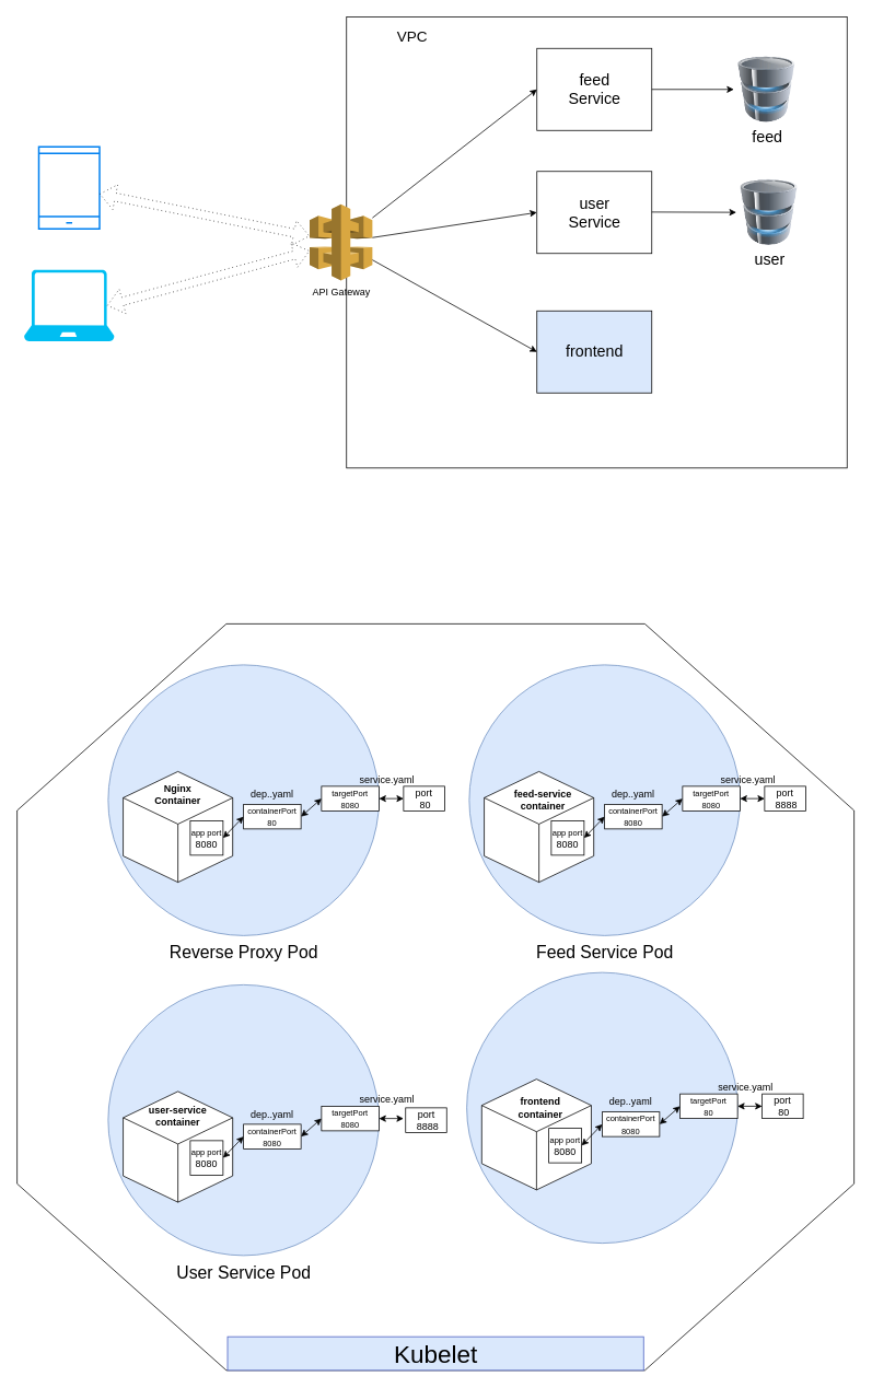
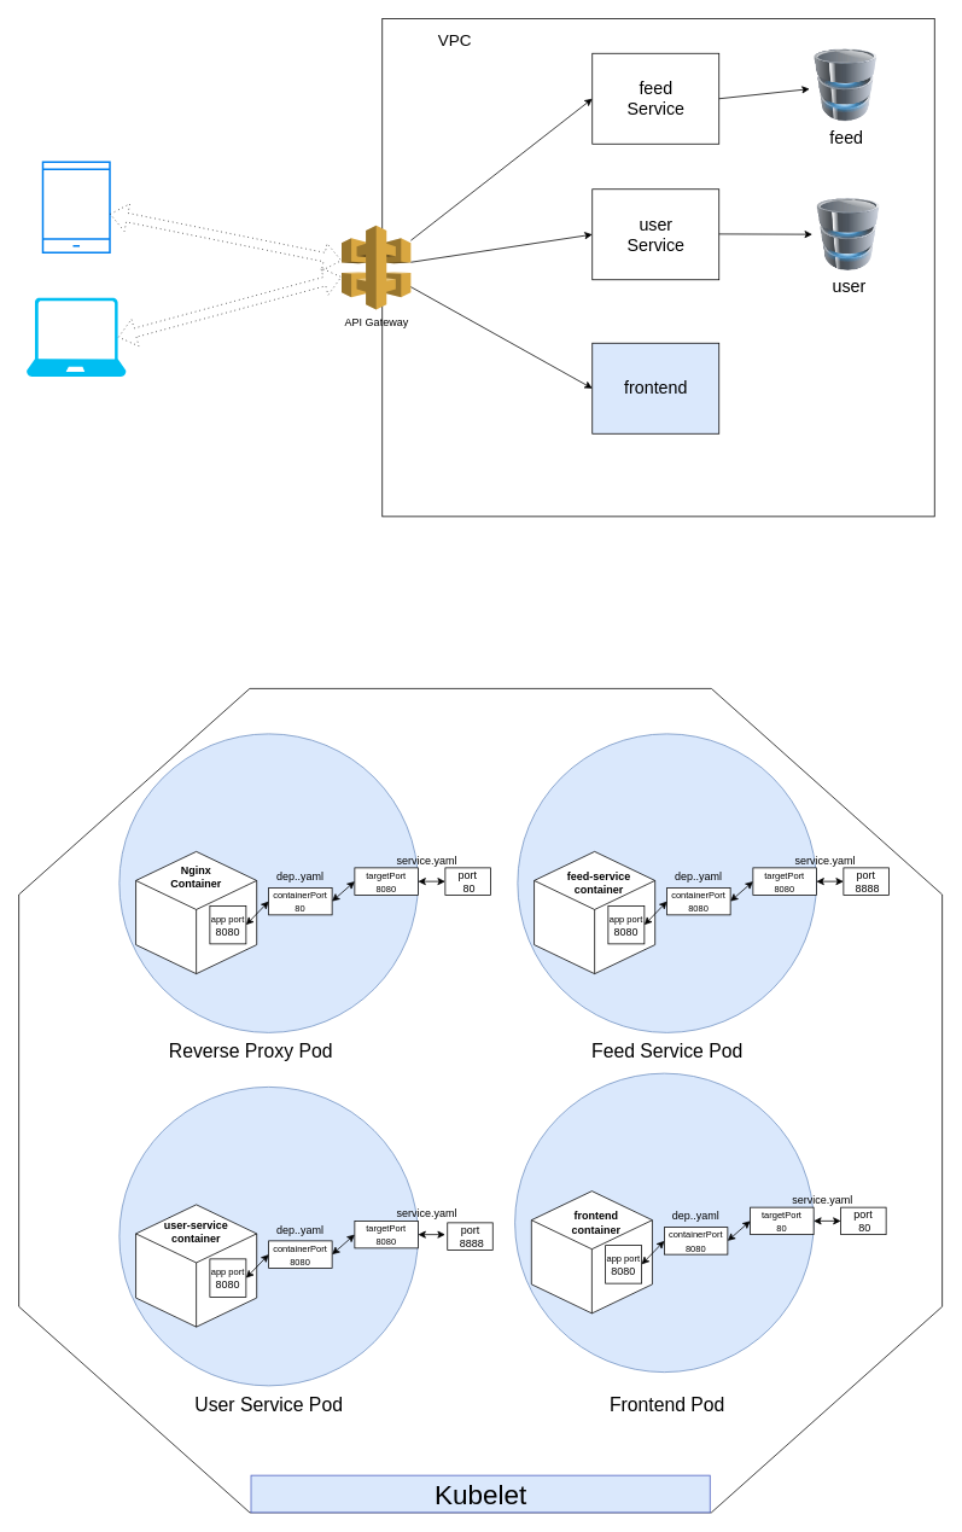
  <mxCell id="0" />
  <mxCell id="1" parent="0" />
  <mxCell id="2" value="" style="rounded=0;whiteSpace=wrap;html=1;fillColor=none;" parent="1" vertex="1"><mxGeometry x="421.5" y="20" width="610" height="550" as="geometry" /></mxCell>
  <mxCell id="3" value="&lt;font style=&quot;font-size: 19px&quot;&gt;feed&lt;br&gt;Service&lt;/font&gt;" style="rounded=0;whiteSpace=wrap;html=1;" parent="1" vertex="1"><mxGeometry x="653.5" y="58.5" width="140" height="100" as="geometry" /></mxCell>
  <mxCell id="4" value="&lt;font style=&quot;font-size: 19px&quot;&gt;user&lt;br&gt;Service&lt;/font&gt;" style="rounded=0;whiteSpace=wrap;html=1;" parent="1" vertex="1"><mxGeometry x="653.5" y="208.5" width="140" height="100" as="geometry" /></mxCell>
- <mxCell id="5" value="&lt;font style=&quot;font-size: 19px&quot;&gt;feed&lt;/font&gt;" style="image;html=1;image=img/lib/clip_art/computers/Database_128x128.png" parent="1" vertex="1"><mxGeometry x="893.5" y="68.5" width="80" height="80" as="geometry" /></mxCell>
+ <mxCell id="5" value="&lt;font style=&quot;font-size: 19px&quot;&gt;feed&lt;/font&gt;" style="image;html=1;image=img/lib/clip_art/computers/Database_128x128.png" parent="1" vertex="1"><mxGeometry x="893.5" y="53.5" width="80" height="80" as="geometry" /></mxCell>
  <mxCell id="6" value="&lt;font style=&quot;font-size: 19px&quot;&gt;user&lt;/font&gt;" style="image;html=1;image=img/lib/clip_art/computers/Database_128x128.png" parent="1" vertex="1"><mxGeometry x="896.5" y="218.5" width="80" height="80" as="geometry" /></mxCell>
  <mxCell id="7" value="" style="endArrow=classic;html=1;exitX=1;exitY=0.5;exitDx=0;exitDy=0;" parent="1" source="3" target="5" edge="1"><mxGeometry width="50" height="50" relative="1" as="geometry"><mxPoint x="783.5" y="138.5" as="sourcePoint" /><mxPoint x="833.5" y="88.5" as="targetPoint" /></mxGeometry></mxCell>
  <mxCell id="8" value="" style="endArrow=classic;html=1;exitX=1;exitY=0.5;exitDx=0;exitDy=0;" parent="1" target="6" edge="1"><mxGeometry width="50" height="50" relative="1" as="geometry"><mxPoint x="793.5" y="258" as="sourcePoint" /><mxPoint x="893.5" y="258" as="targetPoint" /></mxGeometry></mxCell>
  <mxCell id="9" value="API Gateway&lt;br&gt;" style="outlineConnect=0;dashed=0;verticalLabelPosition=bottom;verticalAlign=top;align=center;html=1;shape=mxgraph.aws3.api_gateway;fillColor=#D9A741;shadow=0;noLabel=0;portConstraintRotation=0;sketch=0;horizontal=1;" parent="1" vertex="1"><mxGeometry x="376.5" y="248.5" width="76.5" height="93" as="geometry" /></mxCell>
  <mxCell id="10" value="" style="endArrow=classic;html=1;entryX=0;entryY=0.5;entryDx=0;entryDy=0;" parent="1" source="9" target="3" edge="1"><mxGeometry width="50" height="50" relative="1" as="geometry"><mxPoint x="586.5" y="268.5" as="sourcePoint" /><mxPoint x="636.5" y="218.5" as="targetPoint" /></mxGeometry></mxCell>
  <mxCell id="11" value="" style="endArrow=classic;html=1;entryX=0;entryY=0.5;entryDx=0;entryDy=0;" parent="1" source="9" target="4" edge="1"><mxGeometry width="50" height="50" relative="1" as="geometry"><mxPoint x="476.5" y="428.5" as="sourcePoint" /><mxPoint x="526.5" y="378.5" as="targetPoint" /></mxGeometry></mxCell>
  <mxCell id="12" value="&lt;font style=&quot;font-size: 18px&quot;&gt;VPC&lt;/font&gt;" style="text;html=1;strokeColor=none;fillColor=none;align=center;verticalAlign=middle;whiteSpace=wrap;rounded=0;" parent="1" vertex="1"><mxGeometry x="406.5" y="20" width="190" height="50" as="geometry" /></mxCell>
  <mxCell id="13" value="" style="html=1;verticalLabelPosition=bottom;align=center;labelBackgroundColor=#ffffff;verticalAlign=top;strokeWidth=2;strokeColor=#0080F0;shadow=0;dashed=0;shape=mxgraph.ios7.icons.smartphone;rounded=0;sketch=0;fillColor=#ffffff;gradientColor=none;" parent="1" vertex="1"><mxGeometry x="46.5" y="178.5" width="74" height="100" as="geometry" /></mxCell>
  <mxCell id="14" value="" style="verticalLabelPosition=bottom;html=1;verticalAlign=top;align=center;strokeColor=none;fillColor=#00BEF2;shape=mxgraph.azure.laptop;pointerEvents=1;rounded=0;shadow=0;sketch=0;" parent="1" vertex="1"><mxGeometry x="28.5" y="328.5" width="110" height="87" as="geometry" /></mxCell>
  <mxCell id="15" value="" style="shape=flexArrow;endArrow=classic;startArrow=classic;html=1;dashed=1;dashPattern=1 4;fontColor=#0335FF;" parent="1" source="13" target="9" edge="1"><mxGeometry width="50" height="50" relative="1" as="geometry"><mxPoint x="136.5" y="238.5" as="sourcePoint" /><mxPoint x="346.5" y="288.5" as="targetPoint" /></mxGeometry></mxCell>
  <mxCell id="16" value="" style="shape=flexArrow;endArrow=classic;startArrow=classic;html=1;dashed=1;dashPattern=1 4;fontColor=#0335FF;exitX=0.92;exitY=0.5;exitDx=0;exitDy=0;exitPerimeter=0;" parent="1" source="14" target="9" edge="1"><mxGeometry width="50" height="50" relative="1" as="geometry"><mxPoint x="156.5" y="388.5" as="sourcePoint" /><mxPoint x="356.5" y="318.5" as="targetPoint" /></mxGeometry></mxCell>
  <mxCell id="17" value="" style="verticalLabelPosition=bottom;verticalAlign=top;html=1;shape=mxgraph.basic.polygon;polyCoords=[[0.25,0],[0.75,0],[1,0.25],[1,0.75],[0.75,1],[0.25,1],[0,0.75],[0,0.25]];polyline=0;fillColor=none;" parent="1" vertex="1"><mxGeometry x="20" y="760" width="1020" height="910" as="geometry" /></mxCell>
  <mxCell id="18" value="&lt;font style=&quot;font-size: 30px&quot;&gt;Kubelet&lt;/font&gt;" style="text;html=1;fillColor=#dae8fc;align=center;verticalAlign=middle;whiteSpace=wrap;rounded=0;strokeColor=#475BBF;" parent="1" vertex="1"><mxGeometry x="276.5" y="1629" width="507" height="41" as="geometry" /></mxCell>
  <mxCell id="19" value="" style="ellipse;whiteSpace=wrap;html=1;aspect=fixed;fillColor=#dae8fc;strokeColor=#6c8ebf;" parent="1" vertex="1"><mxGeometry x="131" y="810" width="330" height="330" as="geometry" /></mxCell>
- <mxCell id="20" value="&lt;font style=&quot;font-size: 21px&quot;&gt;Reverse Proxy Pod&lt;/font&gt;" style="text;html=1;strokeColor=none;fillColor=none;align=center;verticalAlign=middle;whiteSpace=wrap;rounded=0;" parent="1" vertex="1"><mxGeometry x="183.5" y="1150" width="225" height="20" as="geometry" /></mxCell>
+ <mxCell id="20" value="&lt;font style=&quot;font-size: 21px&quot;&gt;Reverse Proxy Pod&lt;/font&gt;" style="text;html=1;strokeColor=none;fillColor=none;align=center;verticalAlign=middle;whiteSpace=wrap;rounded=0;" parent="1" vertex="1"><mxGeometry x="163.5" y="1150" width="225" height="20" as="geometry" /></mxCell>
  <mxCell id="21" value="" style="whiteSpace=wrap;html=1;shape=mxgraph.basic.isocube;isoAngle=15;strokeColor=#000000;fillColor=#ffffff;gradientColor=none;" parent="1" vertex="1"><mxGeometry x="149.25" y="940" width="133.5" height="135" as="geometry" /></mxCell>
  <mxCell id="22" value="&lt;span style=&quot;font-weight: 700&quot;&gt;Nginx Container&lt;/span&gt;" style="text;html=1;strokeColor=none;fillColor=none;align=center;verticalAlign=middle;whiteSpace=wrap;rounded=0;" parent="1" vertex="1"><mxGeometry x="181" y="948" width="70" height="40" as="geometry" /></mxCell>
  <mxCell id="23" value="port&lt;br&gt;&amp;nbsp;80" style="rounded=0;whiteSpace=wrap;html=1;strokeColor=#000000;fillColor=#ffffff;gradientColor=none;" parent="1" vertex="1"><mxGeometry x="491" y="958" width="50" height="30" as="geometry" /></mxCell>
  <mxCell id="24" value="&lt;font style=&quot;font-size: 10px&quot;&gt;targetPort&lt;br&gt;8080&lt;/font&gt;" style="rounded=0;whiteSpace=wrap;html=1;strokeColor=#000000;fillColor=#ffffff;gradientColor=none;" parent="1" vertex="1"><mxGeometry x="391" y="958" width="70" height="30" as="geometry" /></mxCell>
  <mxCell id="25" value="service.yaml" style="text;html=1;strokeColor=none;fillColor=none;align=center;verticalAlign=middle;whiteSpace=wrap;rounded=0;" parent="1" vertex="1"><mxGeometry x="451" y="940" width="40" height="20" as="geometry" /></mxCell>
  <mxCell id="26" value="&lt;font style=&quot;font-size: 10px&quot;&gt;containerPort&lt;br&gt;80&lt;/font&gt;" style="rounded=0;whiteSpace=wrap;html=1;strokeColor=#000000;fillColor=#ffffff;gradientColor=none;" parent="1" vertex="1"><mxGeometry x="296" y="980" width="70" height="30" as="geometry" /></mxCell>
  <mxCell id="27" value="dep..yaml" style="text;html=1;strokeColor=none;fillColor=none;align=center;verticalAlign=middle;whiteSpace=wrap;rounded=0;" parent="1" vertex="1"><mxGeometry x="311" y="958" width="40" height="20" as="geometry" /></mxCell>
  <mxCell id="28" value="" style="endArrow=classic;startArrow=classic;html=1;fillColor=#ffffff;exitX=0;exitY=0.5;exitDx=0;exitDy=0;entryX=1;entryY=0.5;entryDx=0;entryDy=0;" parent="1" source="23" target="24" edge="1"><mxGeometry width="50" height="50" relative="1" as="geometry"><mxPoint x="511" y="940" as="sourcePoint" /><mxPoint x="561" y="890" as="targetPoint" /></mxGeometry></mxCell>
  <mxCell id="29" value="" style="endArrow=classic;startArrow=classic;html=1;fillColor=#ffffff;entryX=0;entryY=0.5;entryDx=0;entryDy=0;exitX=1;exitY=0.5;exitDx=0;exitDy=0;" parent="1" source="26" target="24" edge="1"><mxGeometry width="50" height="50" relative="1" as="geometry"><mxPoint x="341" y="1030" as="sourcePoint" /><mxPoint x="391" y="980" as="targetPoint" /></mxGeometry></mxCell>
  <mxCell id="30" value="&lt;span style=&quot;font-size: 10px&quot;&gt;app port&lt;br&gt;&lt;/span&gt;8080" style="rounded=0;whiteSpace=wrap;html=1;strokeColor=#000000;fillColor=#ffffff;gradientColor=none;" parent="1" vertex="1"><mxGeometry x="231" y="1000" width="40" height="42" as="geometry" /></mxCell>
  <mxCell id="31" value="" style="endArrow=classic;startArrow=classic;html=1;fillColor=#ffffff;exitX=1;exitY=0.5;exitDx=0;exitDy=0;entryX=0;entryY=0.5;entryDx=0;entryDy=0;" parent="1" source="30" target="26" edge="1"><mxGeometry width="50" height="50" relative="1" as="geometry"><mxPoint x="251" y="980" as="sourcePoint" /><mxPoint x="301" y="930" as="targetPoint" /></mxGeometry></mxCell>
  <mxCell id="32" value="" style="ellipse;whiteSpace=wrap;html=1;aspect=fixed;fillColor=#dae8fc;strokeColor=#6c8ebf;" parent="1" vertex="1"><mxGeometry x="571" y="810" width="330" height="330" as="geometry" /></mxCell>
  <mxCell id="33" value="&lt;font style=&quot;font-size: 21px&quot;&gt;Feed Service Pod&lt;/font&gt;" style="text;html=1;strokeColor=none;fillColor=none;align=center;verticalAlign=middle;whiteSpace=wrap;rounded=0;" parent="1" vertex="1"><mxGeometry x="623.5" y="1150" width="225" height="20" as="geometry" /></mxCell>
  <mxCell id="34" value="" style="whiteSpace=wrap;html=1;shape=mxgraph.basic.isocube;isoAngle=15;strokeColor=#000000;fillColor=#ffffff;gradientColor=none;" parent="1" vertex="1"><mxGeometry x="589.25" y="940" width="133.5" height="135" as="geometry" /></mxCell>
  <mxCell id="35" value="&lt;span style=&quot;font-weight: 700&quot;&gt;feed-service&lt;br&gt;container&lt;br&gt;&lt;/span&gt;" style="text;html=1;strokeColor=none;fillColor=none;align=center;verticalAlign=middle;whiteSpace=wrap;rounded=0;" parent="1" vertex="1"><mxGeometry x="611" y="955" width="100" height="40" as="geometry" /></mxCell>
  <mxCell id="36" value="port&lt;br&gt;&amp;nbsp;8888" style="rounded=0;whiteSpace=wrap;html=1;strokeColor=#000000;fillColor=#ffffff;gradientColor=none;" parent="1" vertex="1"><mxGeometry x="931" y="958" width="50" height="30" as="geometry" /></mxCell>
  <mxCell id="37" value="&lt;font style=&quot;font-size: 10px&quot;&gt;targetPort&lt;br&gt;8080&lt;/font&gt;" style="rounded=0;whiteSpace=wrap;html=1;strokeColor=#000000;fillColor=#ffffff;gradientColor=none;" parent="1" vertex="1"><mxGeometry x="831" y="958" width="70" height="30" as="geometry" /></mxCell>
  <mxCell id="38" value="service.yaml" style="text;html=1;strokeColor=none;fillColor=none;align=center;verticalAlign=middle;whiteSpace=wrap;rounded=0;" parent="1" vertex="1"><mxGeometry x="891" y="940" width="40" height="20" as="geometry" /></mxCell>
  <mxCell id="39" value="&lt;font style=&quot;font-size: 10px&quot;&gt;containerPort&lt;br&gt;8080&lt;/font&gt;" style="rounded=0;whiteSpace=wrap;html=1;strokeColor=#000000;fillColor=#ffffff;gradientColor=none;" parent="1" vertex="1"><mxGeometry x="736" y="980" width="70" height="30" as="geometry" /></mxCell>
  <mxCell id="40" value="dep..yaml" style="text;html=1;strokeColor=none;fillColor=none;align=center;verticalAlign=middle;whiteSpace=wrap;rounded=0;" parent="1" vertex="1"><mxGeometry x="751" y="958" width="40" height="20" as="geometry" /></mxCell>
  <mxCell id="41" value="" style="endArrow=classic;startArrow=classic;html=1;fillColor=#ffffff;exitX=0;exitY=0.5;exitDx=0;exitDy=0;entryX=1;entryY=0.5;entryDx=0;entryDy=0;" parent="1" source="36" target="37" edge="1"><mxGeometry width="50" height="50" relative="1" as="geometry"><mxPoint x="951" y="940" as="sourcePoint" /><mxPoint x="1001" y="890" as="targetPoint" /></mxGeometry></mxCell>
  <mxCell id="42" value="" style="endArrow=classic;startArrow=classic;html=1;fillColor=#ffffff;entryX=0;entryY=0.5;entryDx=0;entryDy=0;exitX=1;exitY=0.5;exitDx=0;exitDy=0;" parent="1" source="39" target="37" edge="1"><mxGeometry width="50" height="50" relative="1" as="geometry"><mxPoint x="781" y="1030" as="sourcePoint" /><mxPoint x="831" y="980" as="targetPoint" /></mxGeometry></mxCell>
  <mxCell id="43" value="&lt;span style=&quot;font-size: 10px&quot;&gt;app port&lt;br&gt;&lt;/span&gt;8080" style="rounded=0;whiteSpace=wrap;html=1;strokeColor=#000000;fillColor=#ffffff;gradientColor=none;" parent="1" vertex="1"><mxGeometry x="671" y="1000" width="40" height="42" as="geometry" /></mxCell>
  <mxCell id="44" value="" style="endArrow=classic;startArrow=classic;html=1;fillColor=#ffffff;exitX=1;exitY=0.5;exitDx=0;exitDy=0;entryX=0;entryY=0.5;entryDx=0;entryDy=0;" parent="1" source="43" target="39" edge="1"><mxGeometry width="50" height="50" relative="1" as="geometry"><mxPoint x="691" y="980" as="sourcePoint" /><mxPoint x="741" y="930" as="targetPoint" /></mxGeometry></mxCell>
  <mxCell id="45" value="" style="ellipse;whiteSpace=wrap;html=1;aspect=fixed;fillColor=#dae8fc;strokeColor=#6c8ebf;" parent="1" vertex="1"><mxGeometry x="131" y="1200" width="330" height="330" as="geometry" /></mxCell>
  <mxCell id="46" value="&lt;font style=&quot;font-size: 21px&quot;&gt;User Service Pod&lt;/font&gt;" style="text;html=1;strokeColor=none;fillColor=none;align=center;verticalAlign=middle;whiteSpace=wrap;rounded=0;" parent="1" vertex="1"><mxGeometry x="183.5" y="1540" width="225" height="20" as="geometry" /></mxCell>
  <mxCell id="47" value="" style="whiteSpace=wrap;html=1;shape=mxgraph.basic.isocube;isoAngle=15;strokeColor=#000000;fillColor=#ffffff;gradientColor=none;" parent="1" vertex="1"><mxGeometry x="149.25" y="1330" width="133.5" height="135" as="geometry" /></mxCell>
  <mxCell id="48" value="&lt;span style=&quot;font-weight: 700&quot;&gt;user-service&lt;br&gt;container&lt;br&gt;&lt;/span&gt;" style="text;html=1;strokeColor=none;fillColor=none;align=center;verticalAlign=middle;whiteSpace=wrap;rounded=0;" parent="1" vertex="1"><mxGeometry x="171" y="1340" width="90" height="40" as="geometry" /></mxCell>
  <mxCell id="49" value="port&lt;br&gt;&amp;nbsp;8888" style="rounded=0;whiteSpace=wrap;html=1;strokeColor=#000000;fillColor=#ffffff;gradientColor=none;" parent="1" vertex="1"><mxGeometry x="493.5" y="1350" width="50" height="30" as="geometry" /></mxCell>
  <mxCell id="50" value="&lt;font style=&quot;font-size: 10px&quot;&gt;targetPort&lt;br&gt;8080&lt;/font&gt;" style="rounded=0;whiteSpace=wrap;html=1;strokeColor=#000000;fillColor=#ffffff;gradientColor=none;" parent="1" vertex="1"><mxGeometry x="391" y="1348" width="70" height="30" as="geometry" /></mxCell>
  <mxCell id="51" value="service.yaml" style="text;html=1;strokeColor=none;fillColor=none;align=center;verticalAlign=middle;whiteSpace=wrap;rounded=0;" parent="1" vertex="1"><mxGeometry x="451" y="1330" width="40" height="20" as="geometry" /></mxCell>
  <mxCell id="52" value="&lt;font style=&quot;font-size: 10px&quot;&gt;containerPort&lt;br&gt;8080&lt;/font&gt;" style="rounded=0;whiteSpace=wrap;html=1;strokeColor=#000000;fillColor=#ffffff;gradientColor=none;" parent="1" vertex="1"><mxGeometry x="296" y="1370" width="70" height="30" as="geometry" /></mxCell>
  <mxCell id="53" value="dep..yaml" style="text;html=1;strokeColor=none;fillColor=none;align=center;verticalAlign=middle;whiteSpace=wrap;rounded=0;" parent="1" vertex="1"><mxGeometry x="311" y="1348" width="40" height="20" as="geometry" /></mxCell>
  <mxCell id="54" value="" style="endArrow=classic;startArrow=classic;html=1;fillColor=#ffffff;exitX=0;exitY=0.5;exitDx=0;exitDy=0;entryX=1;entryY=0.5;entryDx=0;entryDy=0;" parent="1" target="50" edge="1"><mxGeometry width="50" height="50" relative="1" as="geometry"><mxPoint x="491" y="1363" as="sourcePoint" /><mxPoint x="561" y="1280" as="targetPoint" /></mxGeometry></mxCell>
  <mxCell id="55" value="" style="endArrow=classic;startArrow=classic;html=1;fillColor=#ffffff;entryX=0;entryY=0.5;entryDx=0;entryDy=0;exitX=1;exitY=0.5;exitDx=0;exitDy=0;" parent="1" source="52" target="50" edge="1"><mxGeometry width="50" height="50" relative="1" as="geometry"><mxPoint x="341" y="1420" as="sourcePoint" /><mxPoint x="391" y="1370" as="targetPoint" /></mxGeometry></mxCell>
  <mxCell id="56" value="&lt;span style=&quot;font-size: 10px&quot;&gt;app port&lt;br&gt;&lt;/span&gt;8080" style="rounded=0;whiteSpace=wrap;html=1;strokeColor=#000000;fillColor=#ffffff;gradientColor=none;" parent="1" vertex="1"><mxGeometry x="231" y="1390" width="40" height="42" as="geometry" /></mxCell>
  <mxCell id="57" value="" style="endArrow=classic;startArrow=classic;html=1;fillColor=#ffffff;exitX=1;exitY=0.5;exitDx=0;exitDy=0;entryX=0;entryY=0.5;entryDx=0;entryDy=0;" parent="1" source="56" target="52" edge="1"><mxGeometry width="50" height="50" relative="1" as="geometry"><mxPoint x="251" y="1370" as="sourcePoint" /><mxPoint x="301" y="1320" as="targetPoint" /></mxGeometry></mxCell>
  <mxCell id="58" value="&lt;font style=&quot;font-size: 19px&quot;&gt;frontend&lt;/font&gt;" style="rounded=0;whiteSpace=wrap;html=1;fillColor=#dae8fc;" parent="1" vertex="1"><mxGeometry x="653.5" y="378.5" width="140" height="100" as="geometry" /></mxCell>
  <mxCell id="59" value="" style="endArrow=classic;html=1;entryX=0;entryY=0.5;entryDx=0;entryDy=0;" parent="1" source="9" target="58" edge="1"><mxGeometry width="50" height="50" relative="1" as="geometry"><mxPoint x="826.5" y="438.5" as="sourcePoint" /><mxPoint x="876.5" y="388.5" as="targetPoint" /></mxGeometry></mxCell>
  <mxCell id="60" value="" style="ellipse;whiteSpace=wrap;html=1;aspect=fixed;fillColor=#dae8fc;strokeColor=#6c8ebf;" parent="1" vertex="1"><mxGeometry x="568" y="1185" width="330" height="330" as="geometry" /></mxCell>
+ <mxCell id="61" value="&lt;font style=&quot;font-size: 21px&quot;&gt;Frontend Pod&lt;/font&gt;" style="text;html=1;strokeColor=none;fillColor=none;align=center;verticalAlign=middle;whiteSpace=wrap;rounded=0;" parent="1" vertex="1"><mxGeometry x="623.5" y="1540" width="225" height="20" as="geometry" /></mxCell>
  <mxCell id="62" value="" style="whiteSpace=wrap;html=1;shape=mxgraph.basic.isocube;isoAngle=15;strokeColor=#000000;fillColor=#ffffff;gradientColor=none;" parent="1" vertex="1"><mxGeometry x="586.25" y="1315" width="133.5" height="135" as="geometry" /></mxCell>
  <mxCell id="63" value="&lt;span style=&quot;font-weight: 700&quot;&gt;frontend&lt;br&gt;container&lt;br&gt;&lt;/span&gt;" style="text;html=1;strokeColor=none;fillColor=none;align=center;verticalAlign=middle;whiteSpace=wrap;rounded=0;" parent="1" vertex="1"><mxGeometry x="608" y="1330" width="100" height="40" as="geometry" /></mxCell>
  <mxCell id="64" value="port&lt;br&gt;&amp;nbsp;80" style="rounded=0;whiteSpace=wrap;html=1;strokeColor=#000000;fillColor=#ffffff;gradientColor=none;" parent="1" vertex="1"><mxGeometry x="928" y="1333" width="50" height="30" as="geometry" /></mxCell>
  <mxCell id="65" value="&lt;font style=&quot;font-size: 10px&quot;&gt;targetPort&lt;br&gt;80&lt;/font&gt;" style="rounded=0;whiteSpace=wrap;html=1;strokeColor=#000000;fillColor=#ffffff;gradientColor=none;" parent="1" vertex="1"><mxGeometry x="828" y="1333" width="70" height="30" as="geometry" /></mxCell>
  <mxCell id="66" value="service.yaml" style="text;html=1;strokeColor=none;fillColor=none;align=center;verticalAlign=middle;whiteSpace=wrap;rounded=0;" parent="1" vertex="1"><mxGeometry x="888" y="1315" width="40" height="20" as="geometry" /></mxCell>
  <mxCell id="67" value="&lt;font style=&quot;font-size: 10px&quot;&gt;containerPort&lt;br&gt;8080&lt;/font&gt;" style="rounded=0;whiteSpace=wrap;html=1;strokeColor=#000000;fillColor=#ffffff;gradientColor=none;" parent="1" vertex="1"><mxGeometry x="733" y="1355" width="70" height="30" as="geometry" /></mxCell>
  <mxCell id="68" value="dep..yaml" style="text;html=1;strokeColor=none;fillColor=none;align=center;verticalAlign=middle;whiteSpace=wrap;rounded=0;" parent="1" vertex="1"><mxGeometry x="748" y="1333" width="40" height="20" as="geometry" /></mxCell>
  <mxCell id="69" value="" style="endArrow=classic;startArrow=classic;html=1;fillColor=#ffffff;exitX=0;exitY=0.5;exitDx=0;exitDy=0;entryX=1;entryY=0.5;entryDx=0;entryDy=0;" parent="1" source="64" target="65" edge="1"><mxGeometry width="50" height="50" relative="1" as="geometry"><mxPoint x="948" y="1315" as="sourcePoint" /><mxPoint x="998" y="1265" as="targetPoint" /></mxGeometry></mxCell>
  <mxCell id="70" value="" style="endArrow=classic;startArrow=classic;html=1;fillColor=#ffffff;entryX=0;entryY=0.5;entryDx=0;entryDy=0;exitX=1;exitY=0.5;exitDx=0;exitDy=0;" parent="1" source="67" target="65" edge="1"><mxGeometry width="50" height="50" relative="1" as="geometry"><mxPoint x="778" y="1405" as="sourcePoint" /><mxPoint x="828" y="1355" as="targetPoint" /></mxGeometry></mxCell>
  <mxCell id="71" value="&lt;span style=&quot;font-size: 10px&quot;&gt;app port&lt;br&gt;&lt;/span&gt;8080" style="rounded=0;whiteSpace=wrap;html=1;strokeColor=#000000;fillColor=#ffffff;gradientColor=none;" parent="1" vertex="1"><mxGeometry x="668" y="1375" width="40" height="42" as="geometry" /></mxCell>
  <mxCell id="72" value="" style="endArrow=classic;startArrow=classic;html=1;fillColor=#ffffff;exitX=1;exitY=0.5;exitDx=0;exitDy=0;entryX=0;entryY=0.5;entryDx=0;entryDy=0;" parent="1" source="71" target="67" edge="1"><mxGeometry width="50" height="50" relative="1" as="geometry"><mxPoint x="688" y="1355" as="sourcePoint" /><mxPoint x="738" y="1305" as="targetPoint" /></mxGeometry></mxCell>
